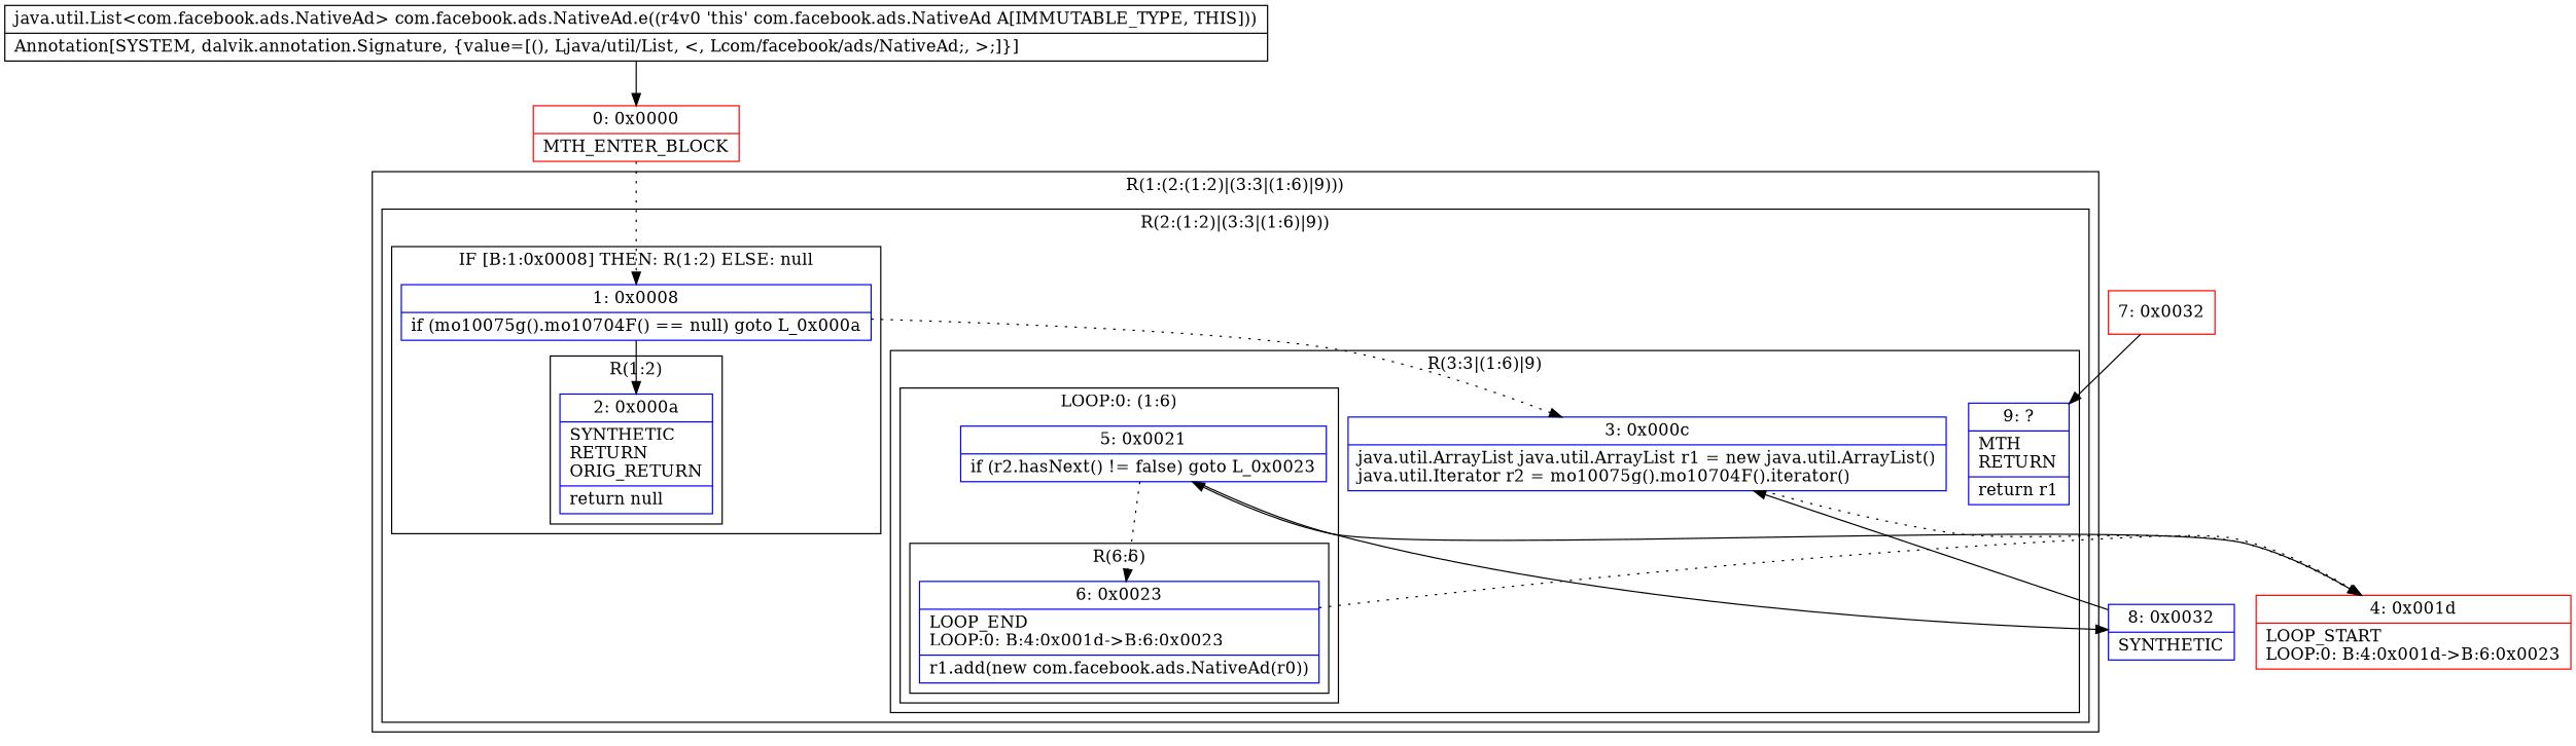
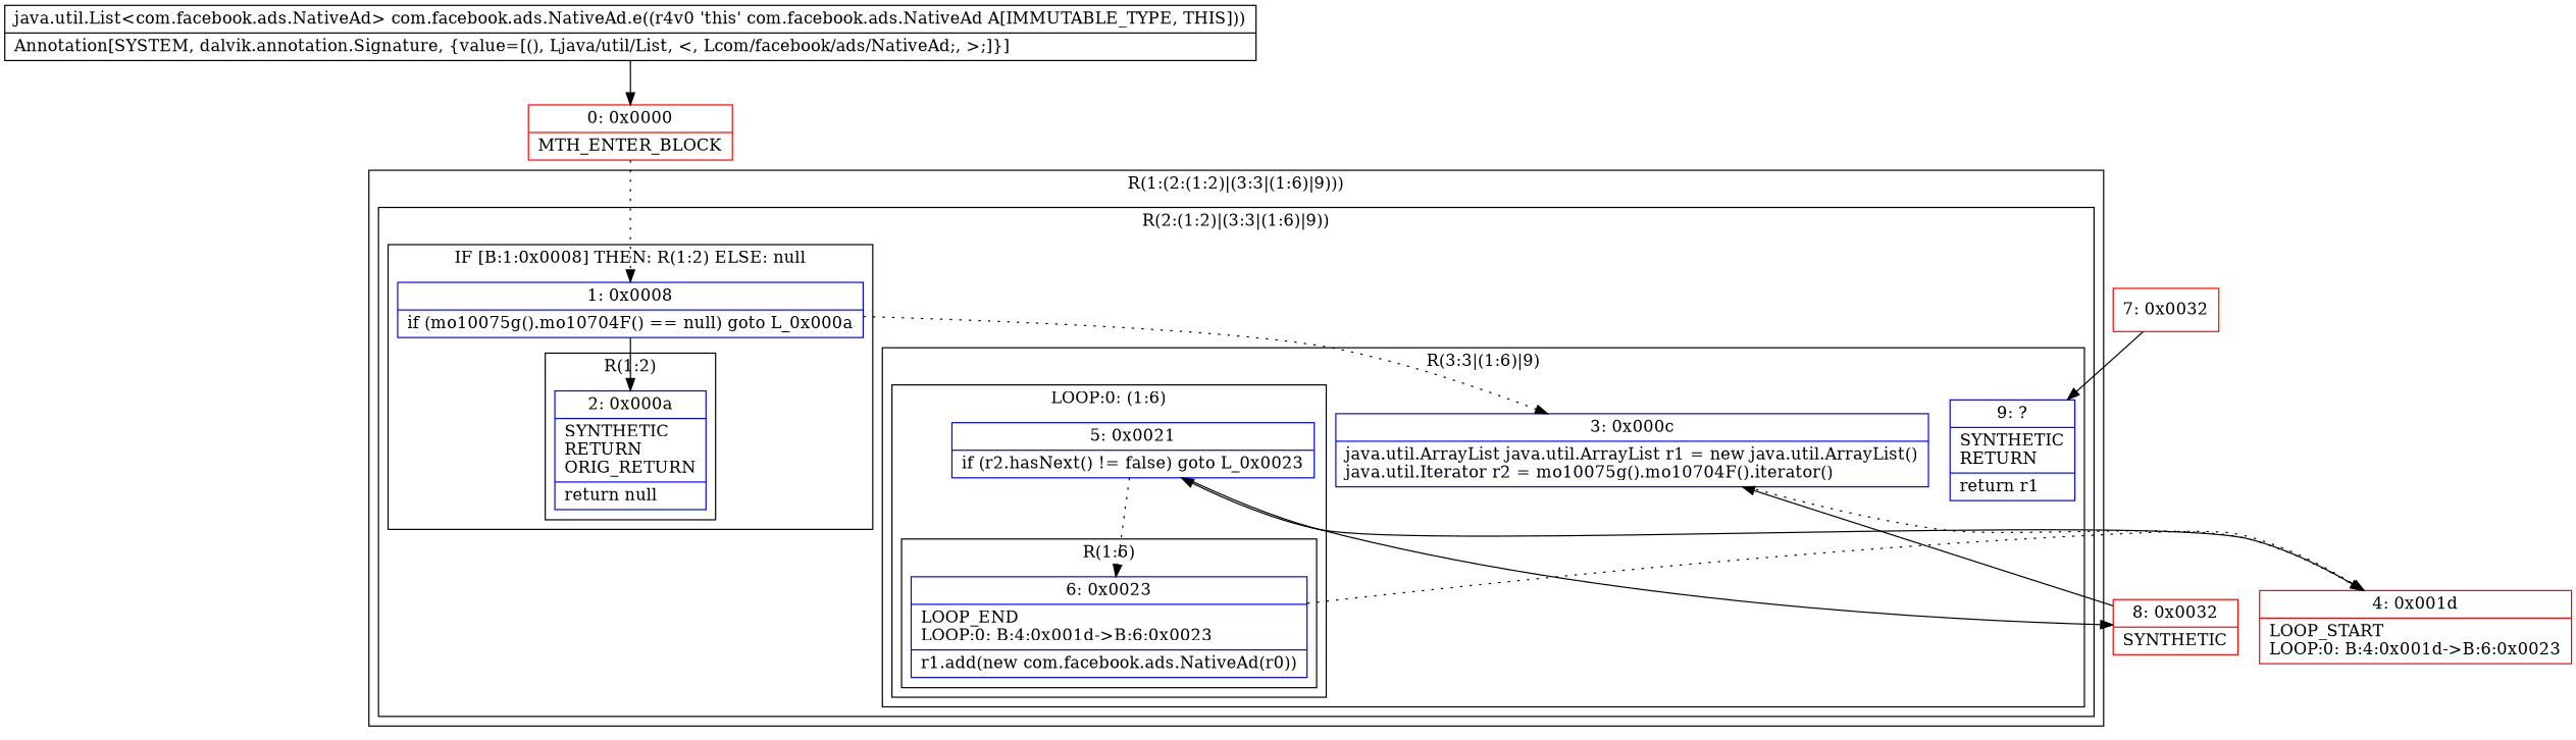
  digraph {
    node [color=blue shape=record]
    edge [style=solid]
    n1 [label="{2\:\ 0x000a|SYNTHETIC\lRETURN\lORIG_RETURN\l|return null\l}"]
    n2 [label="{1\:\ 0x0008|if (mo10075g().mo10704F() == null) goto L_0x000a\l}"]
    n3 [label="{6\:\ 0x0023|LOOP_END\lLOOP:0: B:4:0x001d\-\>B:6:0x0023\l|r1.add(new com.facebook.ads.NativeAd(r0))\l}"]
    n4 [label="{5\:\ 0x0021|if (r2.hasNext() != false) goto L_0x0023\l}"]
    n5 [label="{3\:\ 0x000c|java.util.ArrayList java.util.ArrayList r1 = new java.util.ArrayList()\ljava.util.Iterator r2 = mo10075g().mo10704F().iterator()\l}"]
-   n6 [label="{9\:\ ?|MTH\lRETURN\l|return r1\l}"]
+   n6 [label="{9\:\ ?|SYNTHETIC\lRETURN\l|return r1\l}"]
    n7 [color=red label="{4\:\ 0x001d|LOOP_START\lLOOP:0: B:4:0x001d\-\>B:6:0x0023\l}"]
-   n8 [label="{8\:\ 0x0032|SYNTHETIC\l}"]
+   n8 [color=red label="{8\:\ 0x0032|SYNTHETIC\l}"]
    n9 [color=red label="{0\:\ 0x0000|MTH_ENTER_BLOCK\l}"]
    n10 [color=red label="{7\:\ 0x0032}"]
    n11 [label="{java.util.List\<com.facebook.ads.NativeAd\> com.facebook.ads.NativeAd.e((r4v0 'this' com.facebook.ads.NativeAd A[IMMUTABLE_TYPE, THIS]))  | Annotation[SYSTEM, dalvik.annotation.Signature, \{value=[(), Ljava\/util\/List, \<, Lcom\/facebook\/ads\/NativeAd;, \>;]\}]\l}" color=""]
    subgraph cluster_1 {
      label="R(1:(2:(1:2)|(3:3|(1:6)|9)))"
      subgraph cluster_2 {
        label="R(2:(1:2)|(3:3|(1:6)|9))"
        subgraph cluster_3 {
          label="IF [B:1:0x0008] THEN: R(1:2) ELSE: null"
          n2
          subgraph cluster_4 {
            label="R(1:2)"
            n1
          }
        }
        subgraph cluster_5 {
          label="R(3:3|(1:6)|9)"
          n5
          n6
          subgraph cluster_6 {
            label="LOOP:0: (1:6)"
            n4
            subgraph cluster_7 {
-             label="R(6:6)"
+             label="R(1:6)"
              n3
            }
          }
        }
      }
    }
    n2 -> n1
    n2 -> n5 [style=dotted]
    n3 -> n7 [style=dotted]
    n4 -> n3 [style=dotted]
    n4 -> n8
    n5 -> n7 [style=dotted]
    n7 -> n4
    n8 -> n5
    n9 -> n2 [style=dotted]
    n10 -> n6
    n11 -> n9
  }
